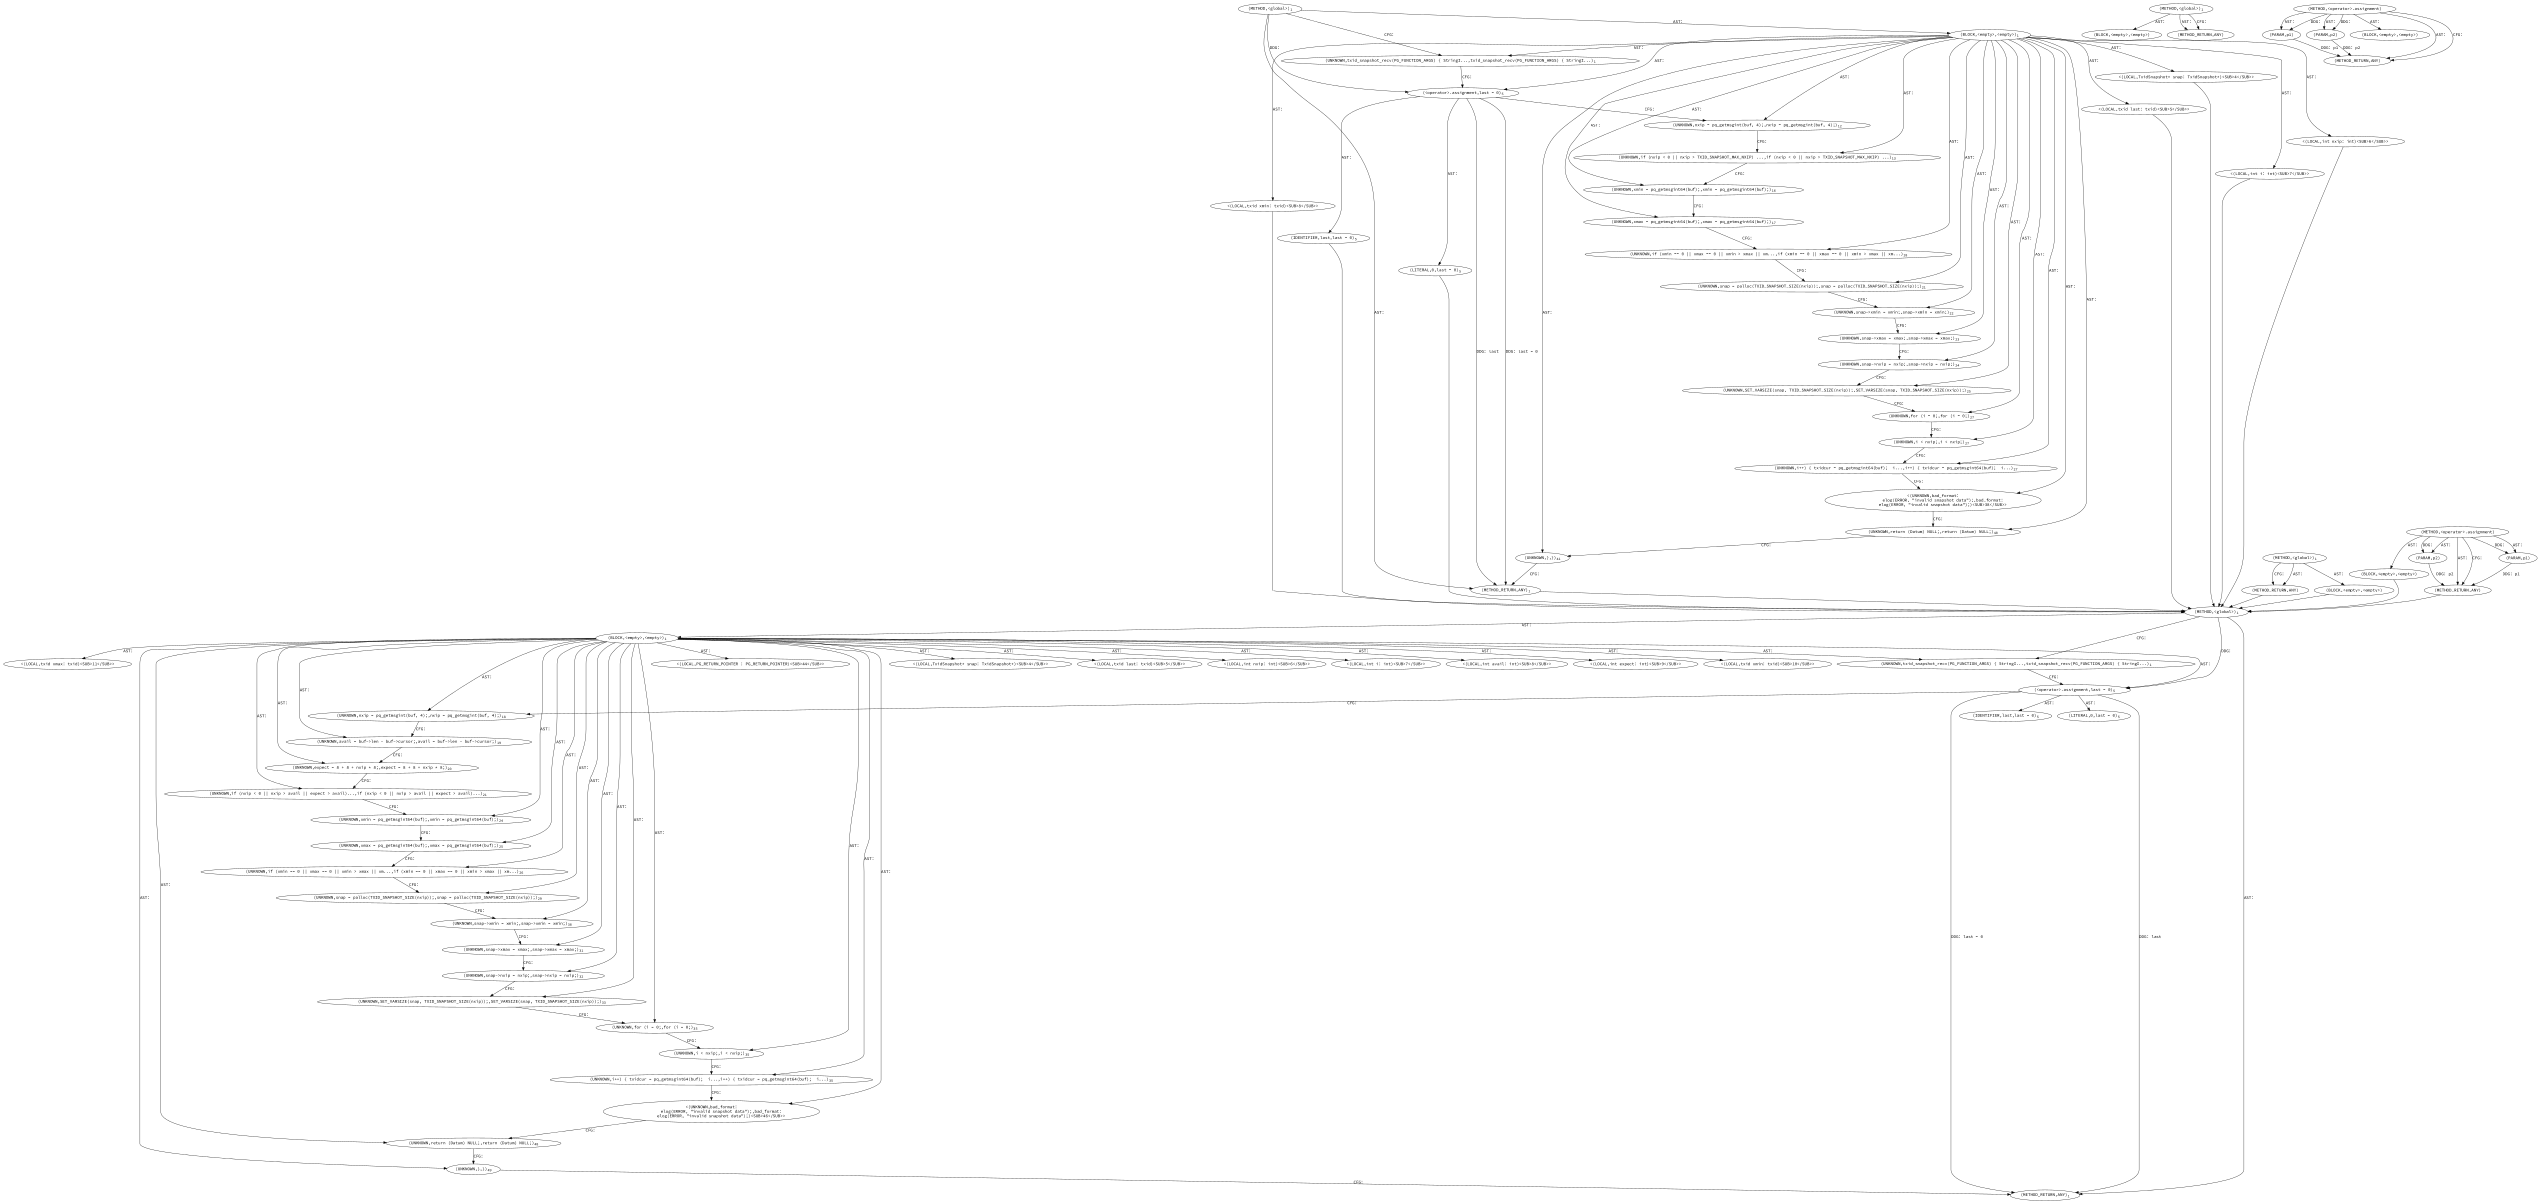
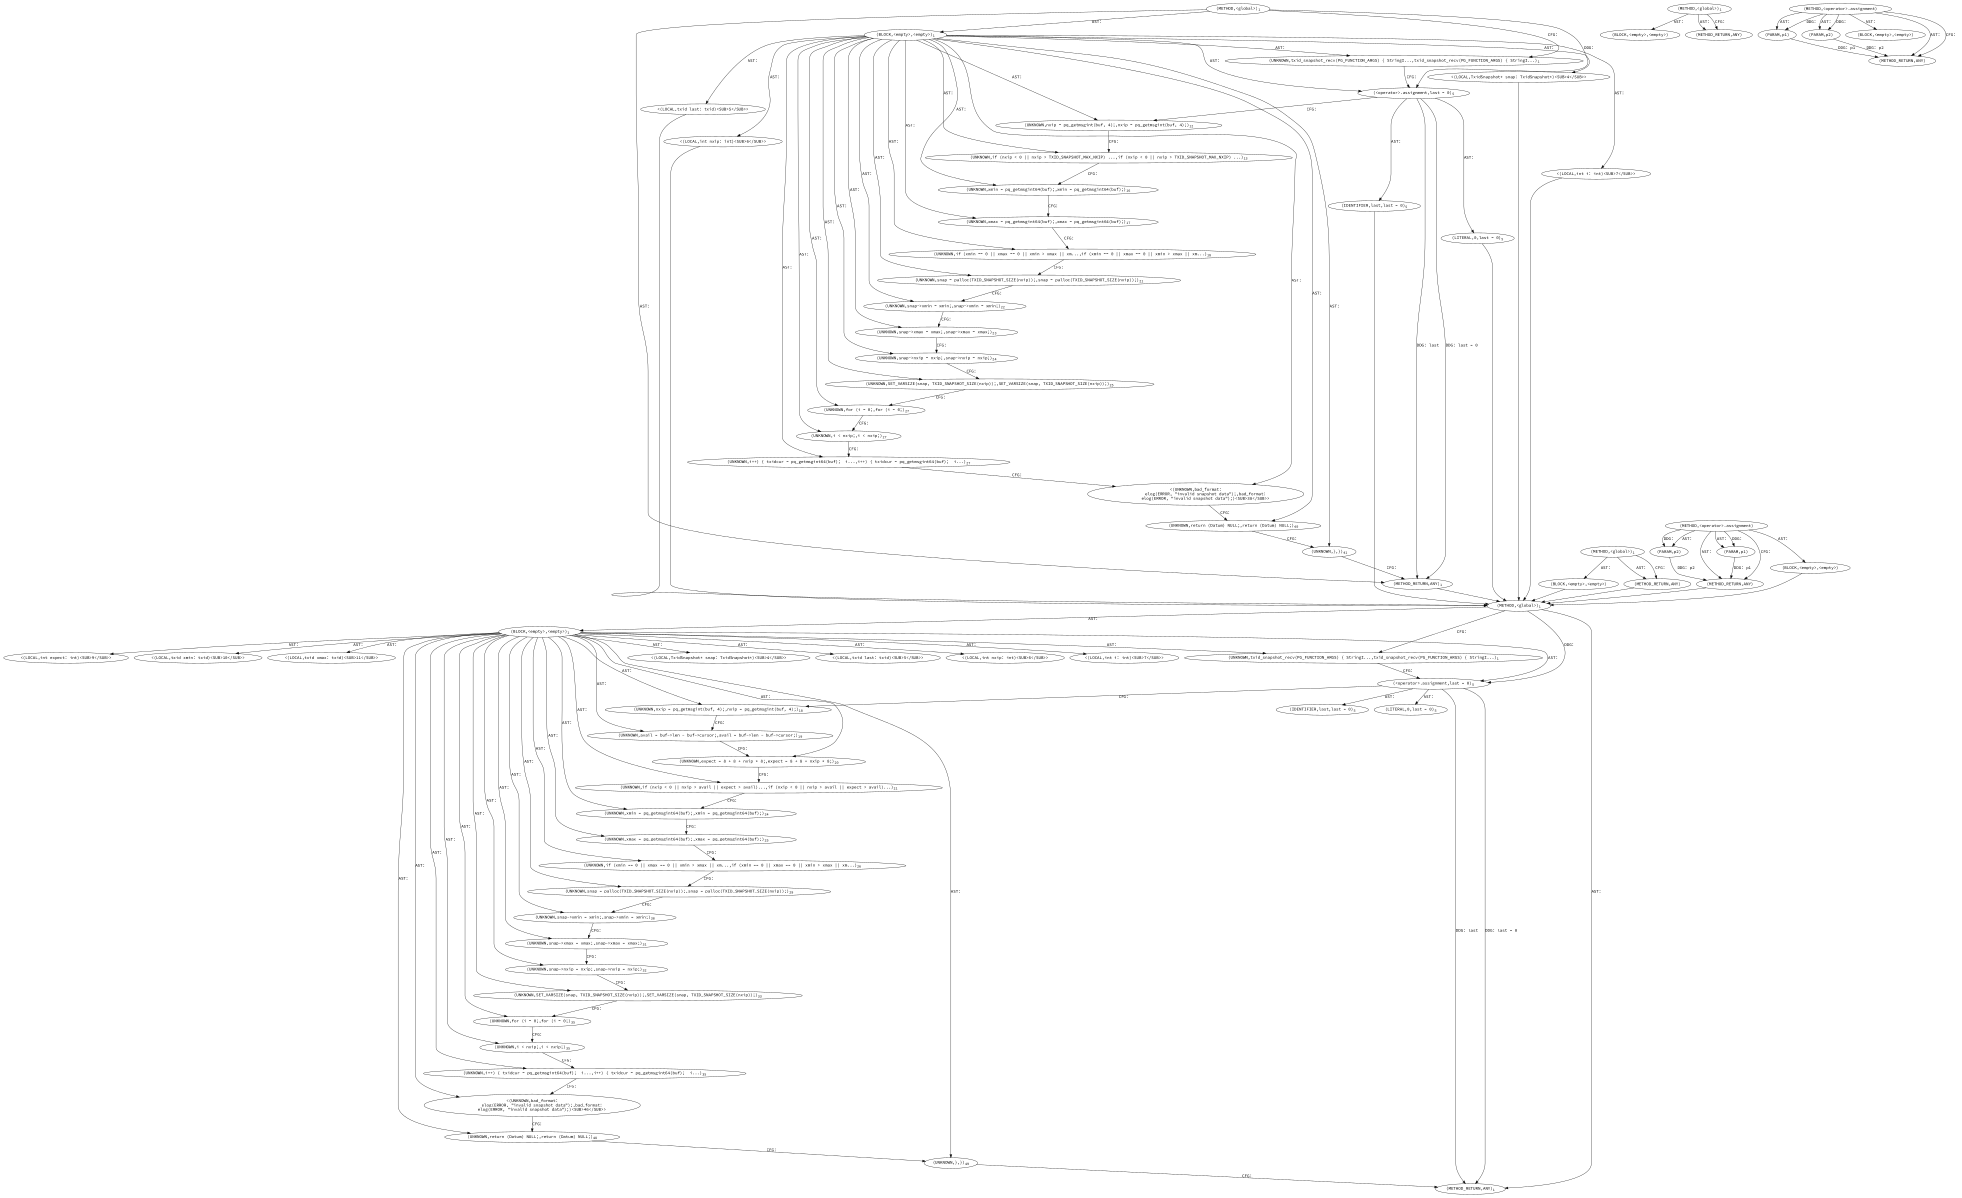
  digraph {
    fontname="Source Code Pro"
    node [fontname="Source Code Pro"]
    edge [fontname="Source Code Pro"]
    n1 [label=<(METHOD,&lt;global&gt;)<SUB>1</SUB>>]
    n2 [label=<(BLOCK,&lt;empty&gt;,&lt;empty&gt;)<SUB>1</SUB>>]
    n3 [label=<(UNKNOWN,txid_snapshot_recv(PG_FUNCTION_ARGS) { 	StringI...,txid_snapshot_recv(PG_FUNCTION_ARGS) { 	StringI...)<SUB>1</SUB>>]
    n4 [label=<(&lt;operator&gt;.assignment,last = 0)<SUB>5</SUB>>]
    n5 [label=<(METHOD_RETURN,ANY)<SUB>1</SUB>>]
    n6 [label="<(LOCAL,TxidSnapshot* snap: TxidSnapshot*)<SUB>4</SUB>>"]
    n7 [label="<(LOCAL,txid last: txid)<SUB>5</SUB>>"]
    n8 [label="<(LOCAL,int nxip: int)<SUB>6</SUB>>"]
    n9 [label="<(LOCAL,int i: int)<SUB>7</SUB>>"]
-   n10 [label="<(LOCAL,int avail: int)<SUB>8</SUB>>"]
    n11 [label="<(LOCAL,int expect: int)<SUB>9</SUB>>"]
    n12 [label="<(LOCAL,txid xmin: txid)<SUB>10</SUB>>"]
    n13 [label="<(LOCAL,txid xmax: txid)<SUB>11</SUB>>"]
    n14 [label=<(UNKNOWN,nxip = pq_getmsgint(buf, 4);,nxip = pq_getmsgint(buf, 4);)<SUB>18</SUB>>]
    n15 [label=<(UNKNOWN,avail = buf-&gt;len - buf-&gt;cursor;,avail = buf-&gt;len - buf-&gt;cursor;)<SUB>19</SUB>>]
    n16 [label=<(UNKNOWN,expect = 8 + 8 + nxip * 8;,expect = 8 + 8 + nxip * 8;)<SUB>20</SUB>>]
    n17 [label=<(UNKNOWN,if (nxip &lt; 0 || nxip &gt; avail || expect &gt; avail)...,if (nxip &lt; 0 || nxip &gt; avail || expect &gt; avail)...)<SUB>21</SUB>>]
    n18 [label=<(UNKNOWN,xmin = pq_getmsgint64(buf);,xmin = pq_getmsgint64(buf);)<SUB>24</SUB>>]
    n19 [label=<(UNKNOWN,xmax = pq_getmsgint64(buf);,xmax = pq_getmsgint64(buf);)<SUB>25</SUB>>]
    n20 [label=<(UNKNOWN,if (xmin == 0 || xmax == 0 || xmin &gt; xmax || xm...,if (xmin == 0 || xmax == 0 || xmin &gt; xmax || xm...)<SUB>26</SUB>>]
    n21 [label=<(UNKNOWN,snap = palloc(TXID_SNAPSHOT_SIZE(nxip));,snap = palloc(TXID_SNAPSHOT_SIZE(nxip));)<SUB>29</SUB>>]
    n22 [label=<(UNKNOWN,snap-&gt;xmin = xmin;,snap-&gt;xmin = xmin;)<SUB>30</SUB>>]
    n23 [label=<(UNKNOWN,snap-&gt;xmax = xmax;,snap-&gt;xmax = xmax;)<SUB>31</SUB>>]
    n24 [label=<(UNKNOWN,snap-&gt;nxip = nxip;,snap-&gt;nxip = nxip;)<SUB>32</SUB>>]
    n25 [label=<(UNKNOWN,SET_VARSIZE(snap, TXID_SNAPSHOT_SIZE(nxip));,SET_VARSIZE(snap, TXID_SNAPSHOT_SIZE(nxip));)<SUB>33</SUB>>]
    n26 [label=<(UNKNOWN,for (i = 0;,for (i = 0;)<SUB>35</SUB>>]
    n27 [label=<(UNKNOWN,i &lt; nxip;,i &lt; nxip;)<SUB>35</SUB>>]
    n28 [label=<(UNKNOWN,i++) 	{ 		txid		cur = pq_getmsgint64(buf);  		i...,i++) 	{ 		txid		cur = pq_getmsgint64(buf);  		i...)<SUB>35</SUB>>]
-   n29 [label="<(LOCAL,PG_RETURN_POINTER : PG_RETURN_POINTER)<SUB>44</SUB>>"]
    n30 [label="<(UNKNOWN,bad_format:\n	elog(ERROR, &quot;invalid snapshot data&quot;);,bad_format:\n	elog(ERROR, &quot;invalid snapshot data&quot;);)<SUB>46</SUB>>"]
    n31 [label=<(UNKNOWN,return (Datum) NULL;,return (Datum) NULL;)<SUB>48</SUB>>]
    n32 [label=<(UNKNOWN,},})<SUB>49</SUB>>]
    n33 [label=<(IDENTIFIER,last,last = 0)<SUB>5</SUB>>]
    n34 [label=<(LITERAL,0,last = 0)<SUB>5</SUB>>]
    n35 [label=<(METHOD,&lt;global&gt;)<SUB>1</SUB>>]
    n36 [label=<(BLOCK,&lt;empty&gt;,&lt;empty&gt;)>]
    n37 [label=<(METHOD_RETURN,ANY)>]
    n38 [label=<(METHOD,&lt;operator&gt;.assignment)>]
    n39 [label=<(PARAM,p1)>]
    n40 [label=<(PARAM,p2)>]
    n41 [label=<(BLOCK,&lt;empty&gt;,&lt;empty&gt;)>]
    n42 [label=<(METHOD_RETURN,ANY)>]
    n43 [label=<(METHOD,&lt;global&gt;)<SUB>1</SUB>>]
    n44 [label=<(BLOCK,&lt;empty&gt;,&lt;empty&gt;)<SUB>1</SUB>>]
    n45 [label=<(UNKNOWN,txid_snapshot_recv(PG_FUNCTION_ARGS) { 	StringI...,txid_snapshot_recv(PG_FUNCTION_ARGS) { 	StringI...)<SUB>1</SUB>>]
    n46 [label=<(&lt;operator&gt;.assignment,last = 0)<SUB>5</SUB>>]
    n47 [label=<(METHOD_RETURN,ANY)<SUB>1</SUB>>]
    n48 [label="<(LOCAL,TxidSnapshot* snap: TxidSnapshot*)<SUB>4</SUB>>"]
    n49 [label="<(LOCAL,txid last: txid)<SUB>5</SUB>>"]
    n50 [label="<(LOCAL,int nxip: int)<SUB>6</SUB>>"]
    n51 [label="<(LOCAL,int i: int)<SUB>7</SUB>>"]
-   n52 [label="<(LOCAL,txid xmin: txid)<SUB>8</SUB>>"]
    n53 [label=<(UNKNOWN,nxip = pq_getmsgint(buf, 4);,nxip = pq_getmsgint(buf, 4);)<SUB>12</SUB>>]
    n54 [label=<(UNKNOWN,if (nxip &lt; 0 || nxip &gt; TXID_SNAPSHOT_MAX_NXIP) ...,if (nxip &lt; 0 || nxip &gt; TXID_SNAPSHOT_MAX_NXIP) ...)<SUB>13</SUB>>]
    n55 [label=<(UNKNOWN,xmin = pq_getmsgint64(buf);,xmin = pq_getmsgint64(buf);)<SUB>16</SUB>>]
    n56 [label=<(UNKNOWN,xmax = pq_getmsgint64(buf);,xmax = pq_getmsgint64(buf);)<SUB>17</SUB>>]
    n57 [label=<(UNKNOWN,if (xmin == 0 || xmax == 0 || xmin &gt; xmax || xm...,if (xmin == 0 || xmax == 0 || xmin &gt; xmax || xm...)<SUB>18</SUB>>]
    n58 [label=<(UNKNOWN,snap = palloc(TXID_SNAPSHOT_SIZE(nxip));,snap = palloc(TXID_SNAPSHOT_SIZE(nxip));)<SUB>21</SUB>>]
    n59 [label=<(UNKNOWN,snap-&gt;xmin = xmin;,snap-&gt;xmin = xmin;)<SUB>22</SUB>>]
    n60 [label=<(UNKNOWN,snap-&gt;xmax = xmax;,snap-&gt;xmax = xmax;)<SUB>23</SUB>>]
    n61 [label=<(UNKNOWN,snap-&gt;nxip = nxip;,snap-&gt;nxip = nxip;)<SUB>24</SUB>>]
    n62 [label=<(UNKNOWN,SET_VARSIZE(snap, TXID_SNAPSHOT_SIZE(nxip));,SET_VARSIZE(snap, TXID_SNAPSHOT_SIZE(nxip));)<SUB>25</SUB>>]
    n63 [label=<(UNKNOWN,for (i = 0;,for (i = 0;)<SUB>27</SUB>>]
    n64 [label=<(UNKNOWN,i &lt; nxip;,i &lt; nxip;)<SUB>27</SUB>>]
    n65 [label=<(UNKNOWN,i++) 	{ 		txid		cur = pq_getmsgint64(buf);  		i...,i++) 	{ 		txid		cur = pq_getmsgint64(buf);  		i...)<SUB>27</SUB>>]
    n66 [label="<(UNKNOWN,bad_format:\n	elog(ERROR, &quot;invalid snapshot data&quot;);,bad_format:\n	elog(ERROR, &quot;invalid snapshot data&quot;);)<SUB>38</SUB>>"]
    n67 [label=<(UNKNOWN,return (Datum) NULL;,return (Datum) NULL;)<SUB>40</SUB>>]
    n68 [label=<(UNKNOWN,},})<SUB>41</SUB>>]
    n69 [label=<(IDENTIFIER,last,last = 0)<SUB>5</SUB>>]
    n70 [label=<(LITERAL,0,last = 0)<SUB>5</SUB>>]
    n71 [label=<(METHOD,&lt;global&gt;)<SUB>1</SUB>>]
    n72 [label=<(BLOCK,&lt;empty&gt;,&lt;empty&gt;)>]
    n73 [label=<(METHOD_RETURN,ANY)>]
    n74 [label=<(METHOD,&lt;operator&gt;.assignment)>]
    n75 [label=<(PARAM,p1)>]
    n76 [label=<(PARAM,p2)>]
    n77 [label=<(BLOCK,&lt;empty&gt;,&lt;empty&gt;)>]
    n78 [label=<(METHOD_RETURN,ANY)>]
    n1 -> n2 [label="AST: "]
    n1 -> n3 [label="CFG: "]
    n1 -> n4 [label="DDG: "]
    n1 -> n5 [label="AST: "]
    n2 -> n3 [label="AST: "]
    n2 -> n4 [label="AST: "]
    n2 -> n6 [label="AST: "]
    n2 -> n7 [label="AST: "]
    n2 -> n8 [label="AST: "]
    n2 -> n9 [label="AST: "]
-   n2 -> n10 [label="AST: "]
    n2 -> n11 [label="AST: "]
    n2 -> n12 [label="AST: "]
    n2 -> n13 [label="AST: "]
    n2 -> n14 [label="AST: "]
    n2 -> n15 [label="AST: "]
    n2 -> n16 [label="AST: "]
    n2 -> n17 [label="AST: "]
    n2 -> n18 [label="AST: "]
    n2 -> n19 [label="AST: "]
    n2 -> n20 [label="AST: "]
    n2 -> n21 [label="AST: "]
    n2 -> n22 [label="AST: "]
    n2 -> n23 [label="AST: "]
    n2 -> n24 [label="AST: "]
    n2 -> n25 [label="AST: "]
    n2 -> n26 [label="AST: "]
    n2 -> n27 [label="AST: "]
    n2 -> n28 [label="AST: "]
-   n2 -> n29 [label="AST: "]
    n2 -> n30 [label="AST: "]
    n2 -> n31 [label="AST: "]
    n2 -> n32 [label="AST: "]
    n3 -> n4 [label="CFG: "]
    n4 -> n5 [label="DDG: last"]
    n4 -> n5 [label="DDG: last = 0"]
    n4 -> n14 [label="CFG: "]
    n4 -> n33 [label="AST: "]
    n4 -> n34 [label="AST: "]
    n14 -> n15 [label="CFG: "]
    n15 -> n16 [label="CFG: "]
    n16 -> n17 [label="CFG: "]
    n17 -> n18 [label="CFG: "]
    n18 -> n19 [label="CFG: "]
    n19 -> n20 [label="CFG: "]
    n20 -> n21 [label="CFG: "]
    n21 -> n22 [label="CFG: "]
    n22 -> n23 [label="CFG: "]
    n23 -> n24 [label="CFG: "]
    n24 -> n25 [label="CFG: "]
    n25 -> n26 [label="CFG: "]
    n26 -> n27 [label="CFG: "]
    n27 -> n28 [label="CFG: "]
    n28 -> n30 [label="CFG: "]
    n30 -> n31 [label="CFG: "]
    n31 -> n32 [label="CFG: "]
    n32 -> n5 [label="CFG: "]
    n35 -> n36 [label="AST: "]
    n35 -> n37 [label="AST: "]
    n35 -> n37 [label="CFG: "]
    n38 -> n39 [label="AST: "]
    n38 -> n39 [label="DDG: "]
    n38 -> n40 [label="AST: "]
    n38 -> n40 [label="DDG: "]
    n38 -> n41 [label="AST: "]
    n38 -> n42 [label="AST: "]
    n38 -> n42 [label="CFG: "]
    n39 -> n42 [label="DDG: p1"]
    n40 -> n42 [label="DDG: p2"]
    n43 -> n44 [label="AST: "]
    n43 -> n45 [label="CFG: "]
    n43 -> n46 [label="DDG: "]
    n43 -> n47 [label="AST: "]
    n44 -> n45 [label="AST: "]
    n44 -> n46 [label="AST: "]
    n44 -> n48 [label="AST: "]
    n44 -> n49 [label="AST: "]
    n44 -> n50 [label="AST: "]
    n44 -> n51 [label="AST: "]
-   n44 -> n52 [label="AST: "]
    n44 -> n53 [label="AST: "]
    n44 -> n54 [label="AST: "]
    n44 -> n55 [label="AST: "]
    n44 -> n56 [label="AST: "]
    n44 -> n57 [label="AST: "]
    n44 -> n58 [label="AST: "]
    n44 -> n59 [label="AST: "]
    n44 -> n60 [label="AST: "]
    n44 -> n61 [label="AST: "]
    n44 -> n62 [label="AST: "]
    n44 -> n63 [label="AST: "]
    n44 -> n64 [label="AST: "]
    n44 -> n65 [label="AST: "]
    n44 -> n66 [label="AST: "]
    n44 -> n67 [label="AST: "]
    n44 -> n68 [label="AST: "]
    n45 -> n46 [label="CFG: "]
    n46 -> n47 [label="DDG: last"]
    n46 -> n47 [label="DDG: last = 0"]
    n46 -> n53 [label="CFG: "]
    n46 -> n69 [label="AST: "]
    n46 -> n70 [label="AST: "]
    n47 -> n1
    n48 -> n1
    n49 -> n1
    n50 -> n1
    n51 -> n1
-   n52 -> n1
    n53 -> n54 [label="CFG: "]
    n54 -> n55 [label="CFG: "]
    n55 -> n56 [label="CFG: "]
    n56 -> n57 [label="CFG: "]
    n57 -> n58 [label="CFG: "]
    n58 -> n59 [label="CFG: "]
    n59 -> n60 [label="CFG: "]
    n60 -> n61 [label="CFG: "]
    n61 -> n62 [label="CFG: "]
    n62 -> n63 [label="CFG: "]
    n63 -> n64 [label="CFG: "]
    n64 -> n65 [label="CFG: "]
    n65 -> n66 [label="CFG: "]
    n66 -> n67 [label="CFG: "]
    n67 -> n68 [label="CFG: "]
    n68 -> n47 [label="CFG: "]
    n69 -> n1
    n70 -> n1
    n71 -> n72 [label="AST: "]
    n71 -> n73 [label="AST: "]
    n71 -> n73 [label="CFG: "]
    n72 -> n1
    n73 -> n1
    n74 -> n75 [label="AST: "]
    n74 -> n75 [label="DDG: "]
    n74 -> n76 [label="AST: "]
    n74 -> n76 [label="DDG: "]
    n74 -> n77 [label="AST: "]
    n74 -> n78 [label="AST: "]
    n74 -> n78 [label="CFG: "]
    n75 -> n78 [label="DDG: p1"]
    n76 -> n78 [label="DDG: p2"]
    n77 -> n1
    n78 -> n1
  }
